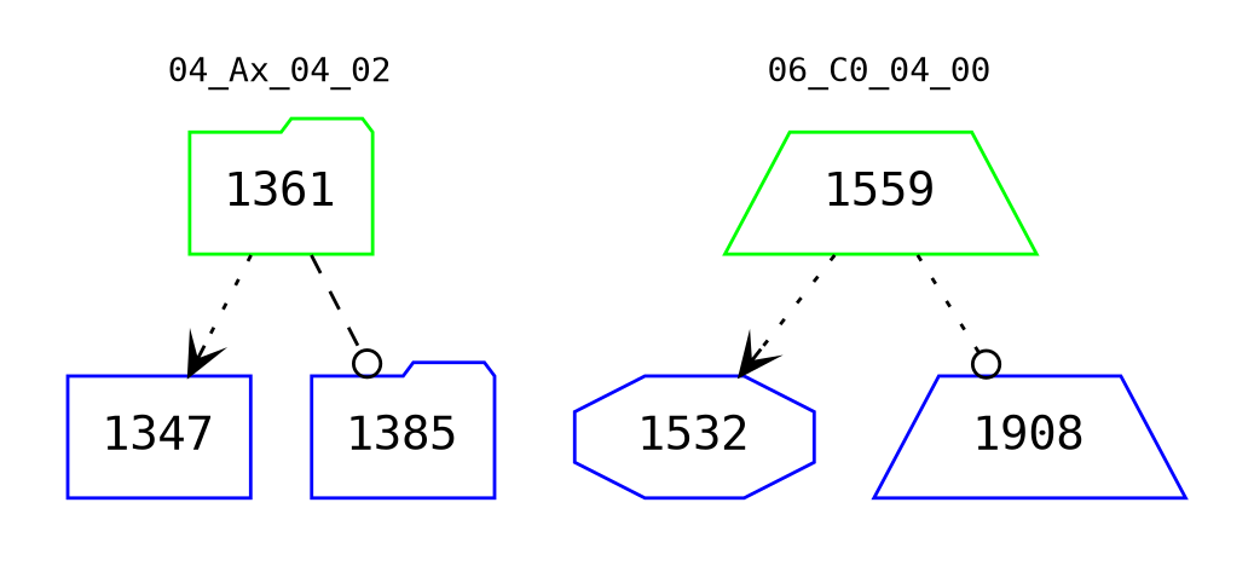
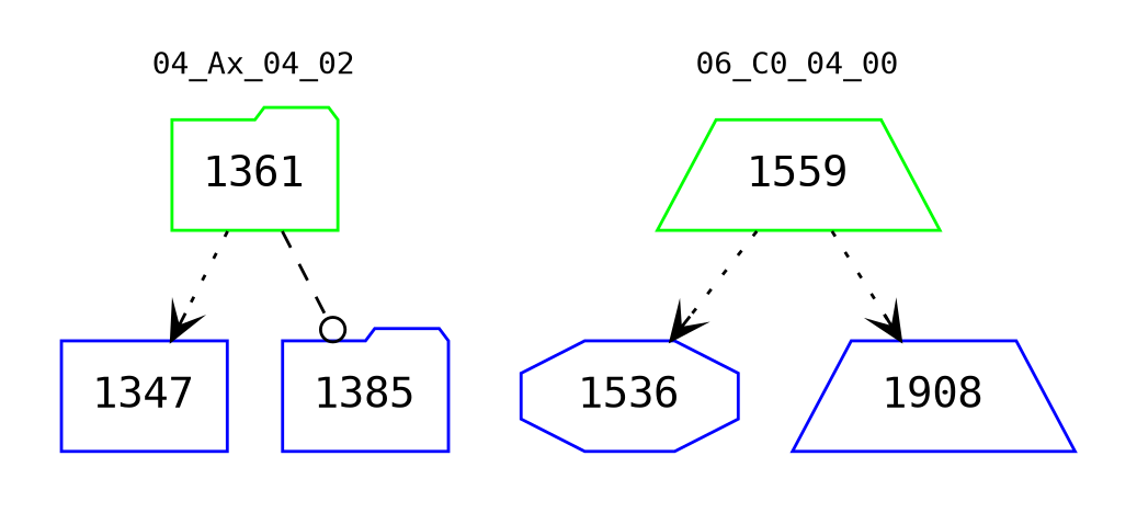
  digraph {
    fontname="DejaVu Sans Mono"
    node [color=blue fontname="DejaVu Sans Mono" shape=folder]
    edge [arrowhead=vee color=black fontname="DejaVu Sans Mono" style=dotted]
    n1 [color=green label=1361]
    n2 [label=1347 shape=box]
    n3 [label=1385]
    n4 [color=green label=1559 shape=trapezium]
-   n5 [label=1532 shape=octagon]
+   n5 [label=1536 shape=octagon]
    n6 [label=1908 shape=trapezium]
    subgraph cluster_1 {
      color=white
      fontsize=10
      label="04_Ax_04_02"
      n1
      n2
      n3
    }
    subgraph cluster_2 {
      color=white
      fontsize=10
      label="06_C0_04_00"
      n4
      n5
      n6
    }
    n1 -> n2
    n1 -> n3 [arrowhead=odot style=dashed]
    n4 -> n5
-   n4 -> n6 [arrowhead=odot]
+   n4 -> n6
  }
